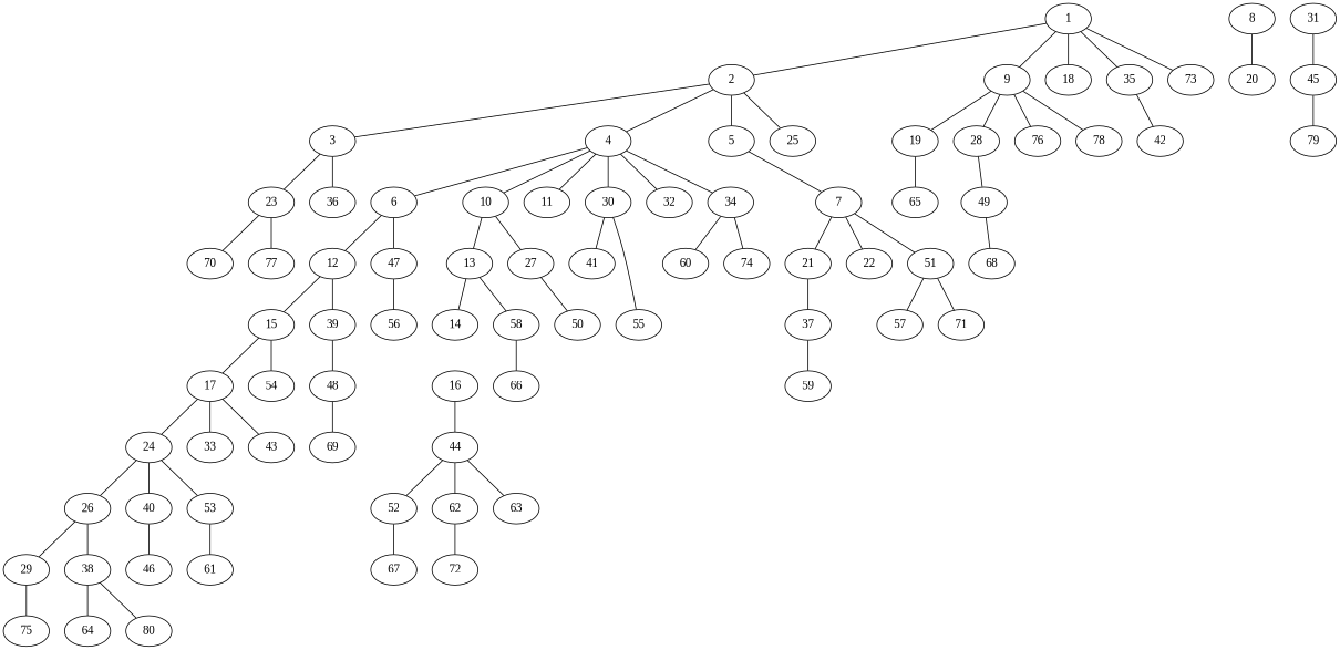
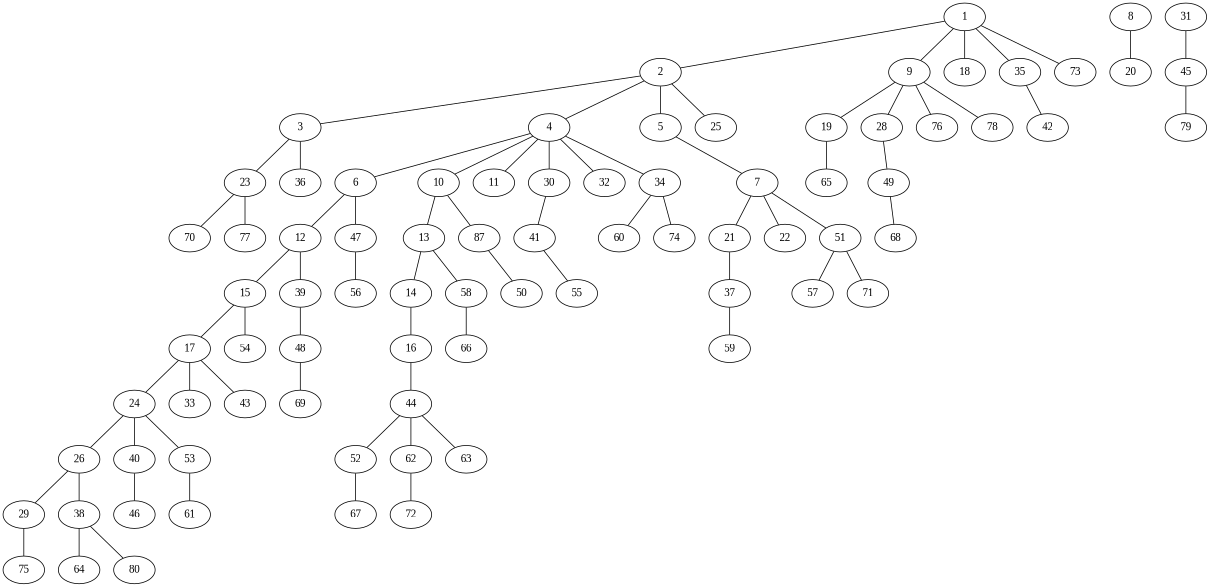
  graph {
    fontname="Liberation Serif"
    node [fontname="Liberation Serif"]
    edge [fontname="Liberation Serif"]
    1
    2
    9
    18
    35
    73
    3
    4
    5
    25
    19
    28
    76
    78
    42
    23
    36
    6
    10
    11
    30
    32
    34
    7
    65
    49
    70
    77
    12
    47
    13
-   27
+   27 [label=87]
    41
    60
    74
    21
    22
    51
    8
    20
    15
    39
    56
    14
    58
    50
    55
    37
    57
    71
    17
    54
    48
    59
    68
    16
    31
    45
    66
    24
    33
    43
    69
    44
    79
    52
    62
    63
    26
    40
    53
    67
    72
    29
    38
    46
    61
    75
    64
    80
    1 -- 2
    1 -- 9
    1 -- 18
    1 -- 35
    1 -- 73
    2 -- 3
    2 -- 4
    2 -- 5
    2 -- 25
    9 -- 19
    9 -- 28
    9 -- 76
    9 -- 78
    35 -- 42
    3 -- 23
    3 -- 36
    4 -- 6
    4 -- 10
    4 -- 11
    4 -- 30
    4 -- 32
    4 -- 34
    5 -- 7
    19 -- 65
    28 -- 49
    23 -- 70
    23 -- 77
    6 -- 12
    6 -- 47
    10 -- 13
    10 -- 27
    30 -- 41
    34 -- 60
    34 -- 74
    7 -- 21
    7 -- 22
    7 -- 51
    49 -- 68
    12 -- 15
    12 -- 39
    47 -- 56
    13 -- 14
    13 -- 58
    27 -- 50
-   30 -- 55
+   41 -- 55
    21 -- 37
    51 -- 57
    51 -- 71
    8 -- 20
    15 -- 17
    15 -- 54
    39 -- 48
+   14 -- 16
    58 -- 66
    37 -- 59
    17 -- 24
    17 -- 33
    17 -- 43
    48 -- 69
    16 -- 44
    31 -- 45
    45 -- 79
    24 -- 26
    24 -- 40
    24 -- 53
    44 -- 52
    44 -- 62
    44 -- 63
    52 -- 67
    62 -- 72
    26 -- 29
    26 -- 38
    40 -- 46
    53 -- 61
    29 -- 75
    38 -- 64
    38 -- 80
  }
